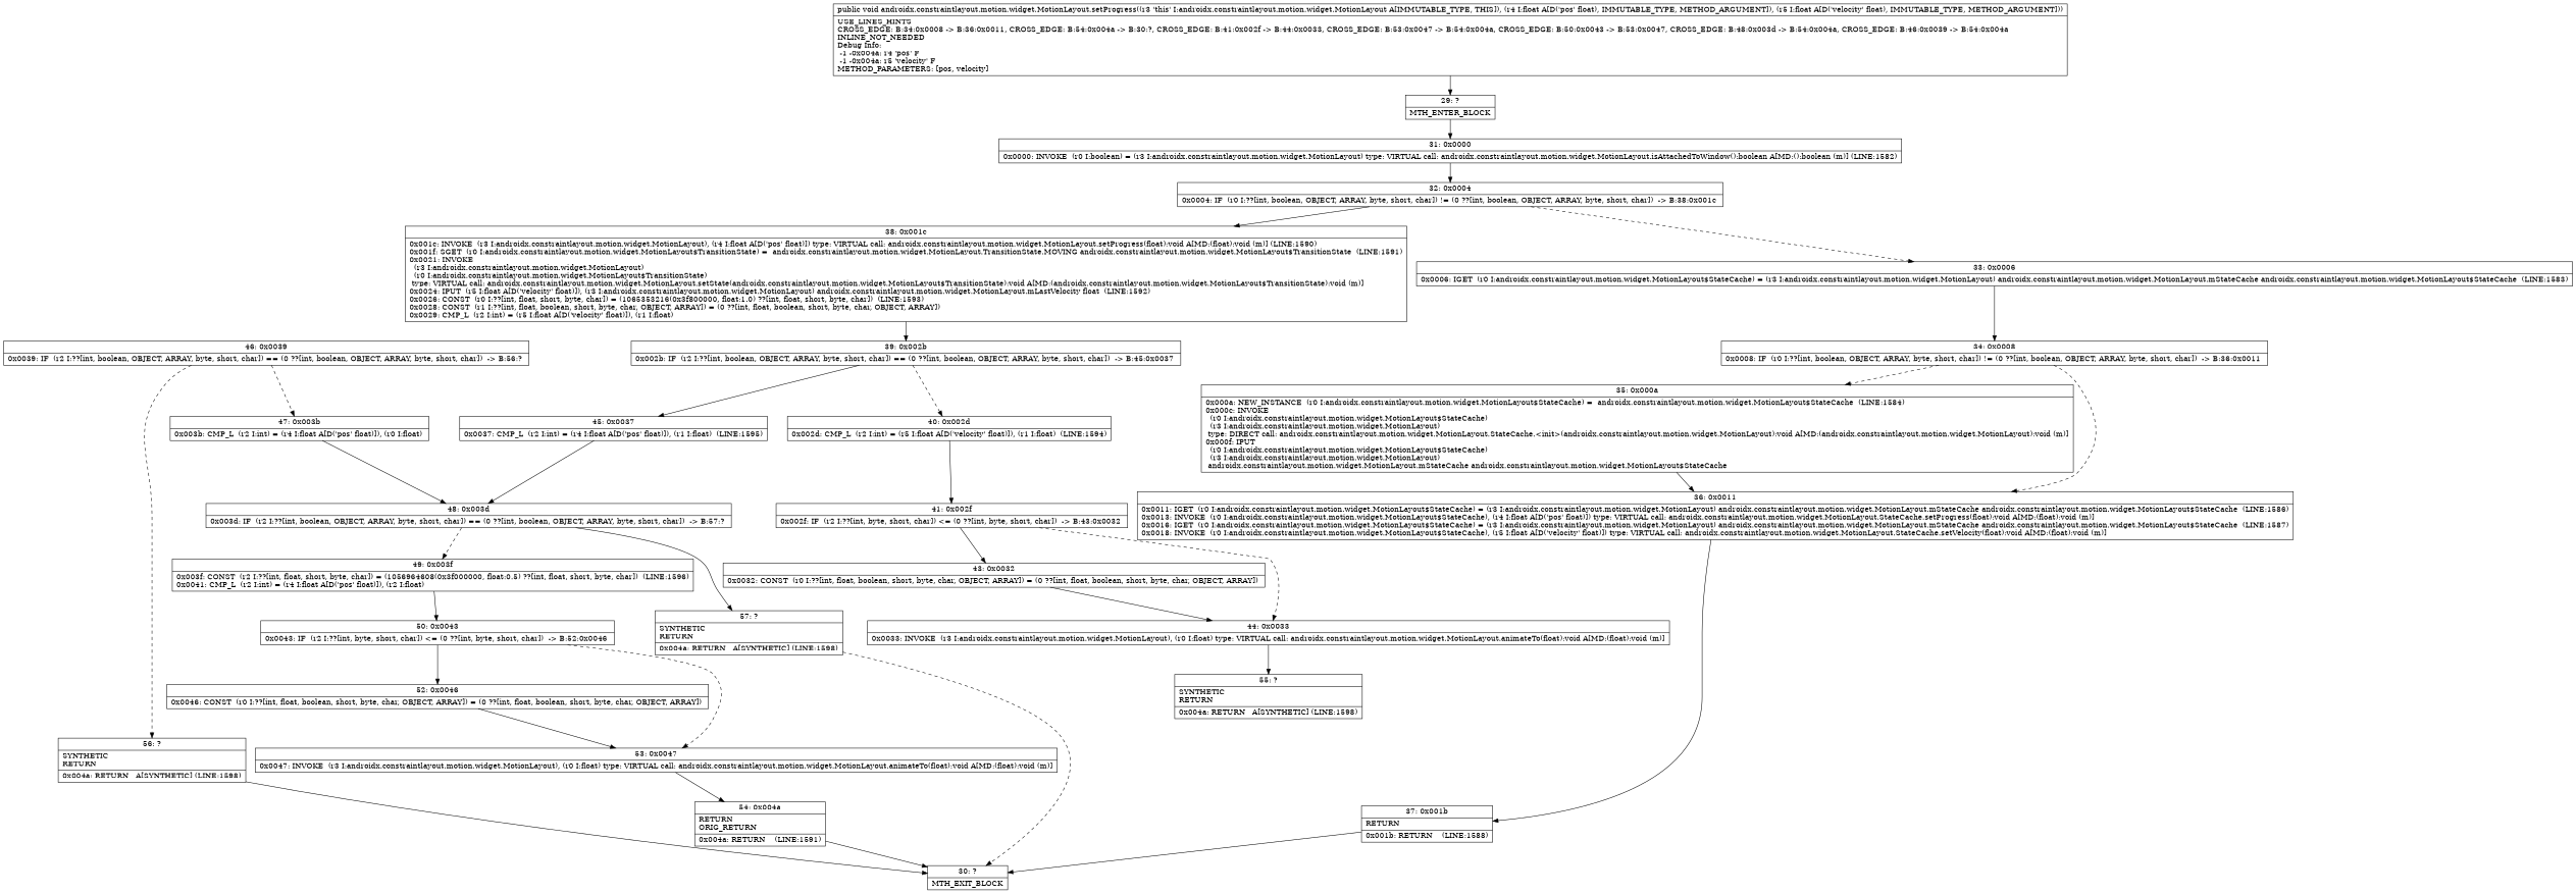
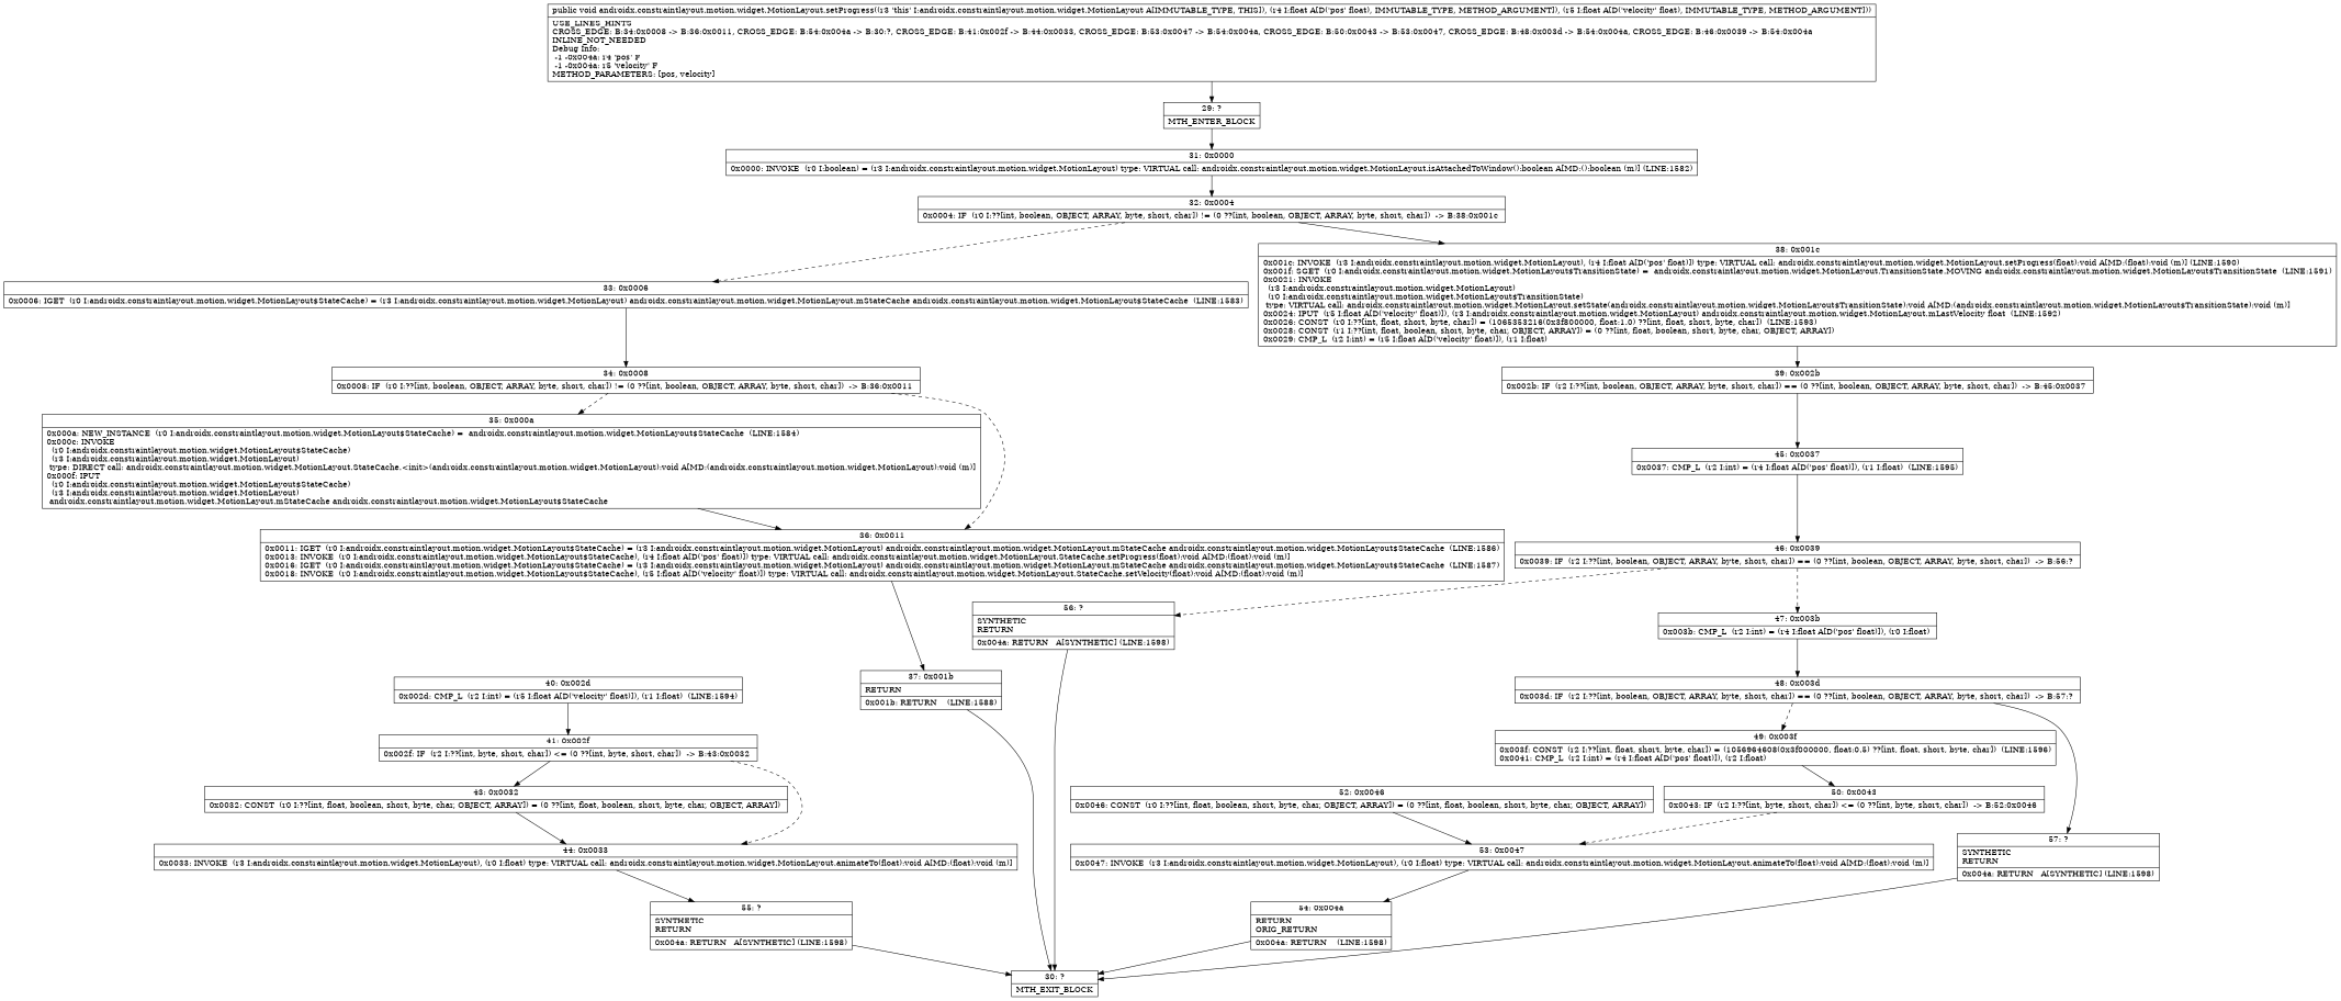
  digraph {
    node [shape=record]
    n1 [label="{29\:\ ?|MTH_ENTER_BLOCK\l}"]
    n2 [label="{31\:\ 0x0000|0x0000: INVOKE  (r0 I:boolean) = (r3 I:androidx.constraintlayout.motion.widget.MotionLayout) type: VIRTUAL call: androidx.constraintlayout.motion.widget.MotionLayout.isAttachedToWindow():boolean A[MD:():boolean (m)] (LINE:1582)\l}"]
    n3 [label="{32\:\ 0x0004|0x0004: IF  (r0 I:??[int, boolean, OBJECT, ARRAY, byte, short, char]) != (0 ??[int, boolean, OBJECT, ARRAY, byte, short, char])  \-\> B:38:0x001c \l}"]
    n4 [label="{33\:\ 0x0006|0x0006: IGET  (r0 I:androidx.constraintlayout.motion.widget.MotionLayout$StateCache) = (r3 I:androidx.constraintlayout.motion.widget.MotionLayout) androidx.constraintlayout.motion.widget.MotionLayout.mStateCache androidx.constraintlayout.motion.widget.MotionLayout$StateCache  (LINE:1583)\l}"]
    n5 [label="{38\:\ 0x001c|0x001c: INVOKE  (r3 I:androidx.constraintlayout.motion.widget.MotionLayout), (r4 I:float A[D('pos' float)]) type: VIRTUAL call: androidx.constraintlayout.motion.widget.MotionLayout.setProgress(float):void A[MD:(float):void (m)] (LINE:1590)\l0x001f: SGET  (r0 I:androidx.constraintlayout.motion.widget.MotionLayout$TransitionState) =  androidx.constraintlayout.motion.widget.MotionLayout.TransitionState.MOVING androidx.constraintlayout.motion.widget.MotionLayout$TransitionState  (LINE:1591)\l0x0021: INVOKE  \l  (r3 I:androidx.constraintlayout.motion.widget.MotionLayout)\l  (r0 I:androidx.constraintlayout.motion.widget.MotionLayout$TransitionState)\l type: VIRTUAL call: androidx.constraintlayout.motion.widget.MotionLayout.setState(androidx.constraintlayout.motion.widget.MotionLayout$TransitionState):void A[MD:(androidx.constraintlayout.motion.widget.MotionLayout$TransitionState):void (m)]\l0x0024: IPUT  (r5 I:float A[D('velocity' float)]), (r3 I:androidx.constraintlayout.motion.widget.MotionLayout) androidx.constraintlayout.motion.widget.MotionLayout.mLastVelocity float  (LINE:1592)\l0x0026: CONST  (r0 I:??[int, float, short, byte, char]) = (1065353216(0x3f800000, float:1.0) ??[int, float, short, byte, char])  (LINE:1593)\l0x0028: CONST  (r1 I:??[int, float, boolean, short, byte, char, OBJECT, ARRAY]) = (0 ??[int, float, boolean, short, byte, char, OBJECT, ARRAY]) \l0x0029: CMP_L  (r2 I:int) = (r5 I:float A[D('velocity' float)]), (r1 I:float) \l}"]
    n6 [label="{34\:\ 0x0008|0x0008: IF  (r0 I:??[int, boolean, OBJECT, ARRAY, byte, short, char]) != (0 ??[int, boolean, OBJECT, ARRAY, byte, short, char])  \-\> B:36:0x0011 \l}"]
    n7 [label="{39\:\ 0x002b|0x002b: IF  (r2 I:??[int, boolean, OBJECT, ARRAY, byte, short, char]) == (0 ??[int, boolean, OBJECT, ARRAY, byte, short, char])  \-\> B:45:0x0037 \l}"]
    n8 [label="{35\:\ 0x000a|0x000a: NEW_INSTANCE  (r0 I:androidx.constraintlayout.motion.widget.MotionLayout$StateCache) =  androidx.constraintlayout.motion.widget.MotionLayout$StateCache  (LINE:1584)\l0x000c: INVOKE  \l  (r0 I:androidx.constraintlayout.motion.widget.MotionLayout$StateCache)\l  (r3 I:androidx.constraintlayout.motion.widget.MotionLayout)\l type: DIRECT call: androidx.constraintlayout.motion.widget.MotionLayout.StateCache.\<init\>(androidx.constraintlayout.motion.widget.MotionLayout):void A[MD:(androidx.constraintlayout.motion.widget.MotionLayout):void (m)]\l0x000f: IPUT  \l  (r0 I:androidx.constraintlayout.motion.widget.MotionLayout$StateCache)\l  (r3 I:androidx.constraintlayout.motion.widget.MotionLayout)\l androidx.constraintlayout.motion.widget.MotionLayout.mStateCache androidx.constraintlayout.motion.widget.MotionLayout$StateCache \l}"]
    n9 [label="{36\:\ 0x0011|0x0011: IGET  (r0 I:androidx.constraintlayout.motion.widget.MotionLayout$StateCache) = (r3 I:androidx.constraintlayout.motion.widget.MotionLayout) androidx.constraintlayout.motion.widget.MotionLayout.mStateCache androidx.constraintlayout.motion.widget.MotionLayout$StateCache  (LINE:1586)\l0x0013: INVOKE  (r0 I:androidx.constraintlayout.motion.widget.MotionLayout$StateCache), (r4 I:float A[D('pos' float)]) type: VIRTUAL call: androidx.constraintlayout.motion.widget.MotionLayout.StateCache.setProgress(float):void A[MD:(float):void (m)]\l0x0016: IGET  (r0 I:androidx.constraintlayout.motion.widget.MotionLayout$StateCache) = (r3 I:androidx.constraintlayout.motion.widget.MotionLayout) androidx.constraintlayout.motion.widget.MotionLayout.mStateCache androidx.constraintlayout.motion.widget.MotionLayout$StateCache  (LINE:1587)\l0x0018: INVOKE  (r0 I:androidx.constraintlayout.motion.widget.MotionLayout$StateCache), (r5 I:float A[D('velocity' float)]) type: VIRTUAL call: androidx.constraintlayout.motion.widget.MotionLayout.StateCache.setVelocity(float):void A[MD:(float):void (m)]\l}"]
    n10 [label="{37\:\ 0x001b|RETURN\l|0x001b: RETURN    (LINE:1588)\l}"]
    n11 [label="{30\:\ ?|MTH_EXIT_BLOCK\l}"]
    n12 [label="{40\:\ 0x002d|0x002d: CMP_L  (r2 I:int) = (r5 I:float A[D('velocity' float)]), (r1 I:float)  (LINE:1594)\l}"]
    n13 [label="{45\:\ 0x0037|0x0037: CMP_L  (r2 I:int) = (r4 I:float A[D('pos' float)]), (r1 I:float)  (LINE:1595)\l}"]
    n14 [label="{41\:\ 0x002f|0x002f: IF  (r2 I:??[int, byte, short, char]) \<= (0 ??[int, byte, short, char])  \-\> B:43:0x0032 \l}"]
    n15 [label="{46\:\ 0x0039|0x0039: IF  (r2 I:??[int, boolean, OBJECT, ARRAY, byte, short, char]) == (0 ??[int, boolean, OBJECT, ARRAY, byte, short, char])  \-\> B:56:? \l}"]
    n16 [label="{43\:\ 0x0032|0x0032: CONST  (r0 I:??[int, float, boolean, short, byte, char, OBJECT, ARRAY]) = (0 ??[int, float, boolean, short, byte, char, OBJECT, ARRAY]) \l}"]
    n17 [label="{44\:\ 0x0033|0x0033: INVOKE  (r3 I:androidx.constraintlayout.motion.widget.MotionLayout), (r0 I:float) type: VIRTUAL call: androidx.constraintlayout.motion.widget.MotionLayout.animateTo(float):void A[MD:(float):void (m)]\l}"]
    n18 [label="{55\:\ ?|SYNTHETIC\lRETURN\l|0x004a: RETURN   A[SYNTHETIC] (LINE:1598)\l}"]
    n19 [label="{47\:\ 0x003b|0x003b: CMP_L  (r2 I:int) = (r4 I:float A[D('pos' float)]), (r0 I:float) \l}"]
    n20 [label="{56\:\ ?|SYNTHETIC\lRETURN\l|0x004a: RETURN   A[SYNTHETIC] (LINE:1598)\l}"]
    n21 [label="{48\:\ 0x003d|0x003d: IF  (r2 I:??[int, boolean, OBJECT, ARRAY, byte, short, char]) == (0 ??[int, boolean, OBJECT, ARRAY, byte, short, char])  \-\> B:57:? \l}"]
    n22 [label="{49\:\ 0x003f|0x003f: CONST  (r2 I:??[int, float, short, byte, char]) = (1056964608(0x3f000000, float:0.5) ??[int, float, short, byte, char])  (LINE:1596)\l0x0041: CMP_L  (r2 I:int) = (r4 I:float A[D('pos' float)]), (r2 I:float) \l}"]
    n23 [label="{57\:\ ?|SYNTHETIC\lRETURN\l|0x004a: RETURN   A[SYNTHETIC] (LINE:1598)\l}"]
    n24 [label="{50\:\ 0x0043|0x0043: IF  (r2 I:??[int, byte, short, char]) \<= (0 ??[int, byte, short, char])  \-\> B:52:0x0046 \l}"]
    n25 [label="{52\:\ 0x0046|0x0046: CONST  (r0 I:??[int, float, boolean, short, byte, char, OBJECT, ARRAY]) = (0 ??[int, float, boolean, short, byte, char, OBJECT, ARRAY]) \l}"]
    n26 [label="{53\:\ 0x0047|0x0047: INVOKE  (r3 I:androidx.constraintlayout.motion.widget.MotionLayout), (r0 I:float) type: VIRTUAL call: androidx.constraintlayout.motion.widget.MotionLayout.animateTo(float):void A[MD:(float):void (m)]\l}"]
-   n27 [label="{54\:\ 0x004a|RETURN\lORIG_RETURN\l|0x004a: RETURN    (LINE:1591)\l}"]
+   n27 [label="{54\:\ 0x004a|RETURN\lORIG_RETURN\l|0x004a: RETURN    (LINE:1598)\l}"]
    n28 [label="{public void androidx.constraintlayout.motion.widget.MotionLayout.setProgress((r3 'this' I:androidx.constraintlayout.motion.widget.MotionLayout A[IMMUTABLE_TYPE, THIS]), (r4 I:float A[D('pos' float), IMMUTABLE_TYPE, METHOD_ARGUMENT]), (r5 I:float A[D('velocity' float), IMMUTABLE_TYPE, METHOD_ARGUMENT]))  | USE_LINES_HINTS\lCROSS_EDGE: B:34:0x0008 \-\> B:36:0x0011, CROSS_EDGE: B:54:0x004a \-\> B:30:?, CROSS_EDGE: B:41:0x002f \-\> B:44:0x0033, CROSS_EDGE: B:53:0x0047 \-\> B:54:0x004a, CROSS_EDGE: B:50:0x0043 \-\> B:53:0x0047, CROSS_EDGE: B:48:0x003d \-\> B:54:0x004a, CROSS_EDGE: B:46:0x0039 \-\> B:54:0x004a\lINLINE_NOT_NEEDED\lDebug Info:\l  \-1 \-0x004a: r4 'pos' F\l  \-1 \-0x004a: r5 'velocity' F\lMETHOD_PARAMETERS: [pos, velocity]\l}"]
    n1 -> n2
    n2 -> n3
    n3 -> n4 [style=dashed]
    n3 -> n5
    n4 -> n6
    n5 -> n7
    n6 -> n8 [style=dashed]
    n6 -> n9 [style=dashed]
-   n7 -> n12 [style=dashed]
    n7 -> n13
    n8 -> n9
    n9 -> n10
    n10 -> n11
    n12 -> n14
-   n13 -> n21
+   n13 -> n15
    n14 -> n16
    n14 -> n17 [style=dashed]
    n15 -> n19 [style=dashed]
    n15 -> n20 [style=dashed]
    n16 -> n17
    n17 -> n18
+   n18 -> n11
    n19 -> n21
    n20 -> n11
    n21 -> n22 [style=dashed]
    n21 -> n23
    n22 -> n24
-   n23 -> n11 [style=dashed]
-   n24 -> n25
+   n23 -> n11
    n24 -> n26 [style=dashed]
    n25 -> n26
    n26 -> n27
    n27 -> n11
    n28 -> n1
  }
